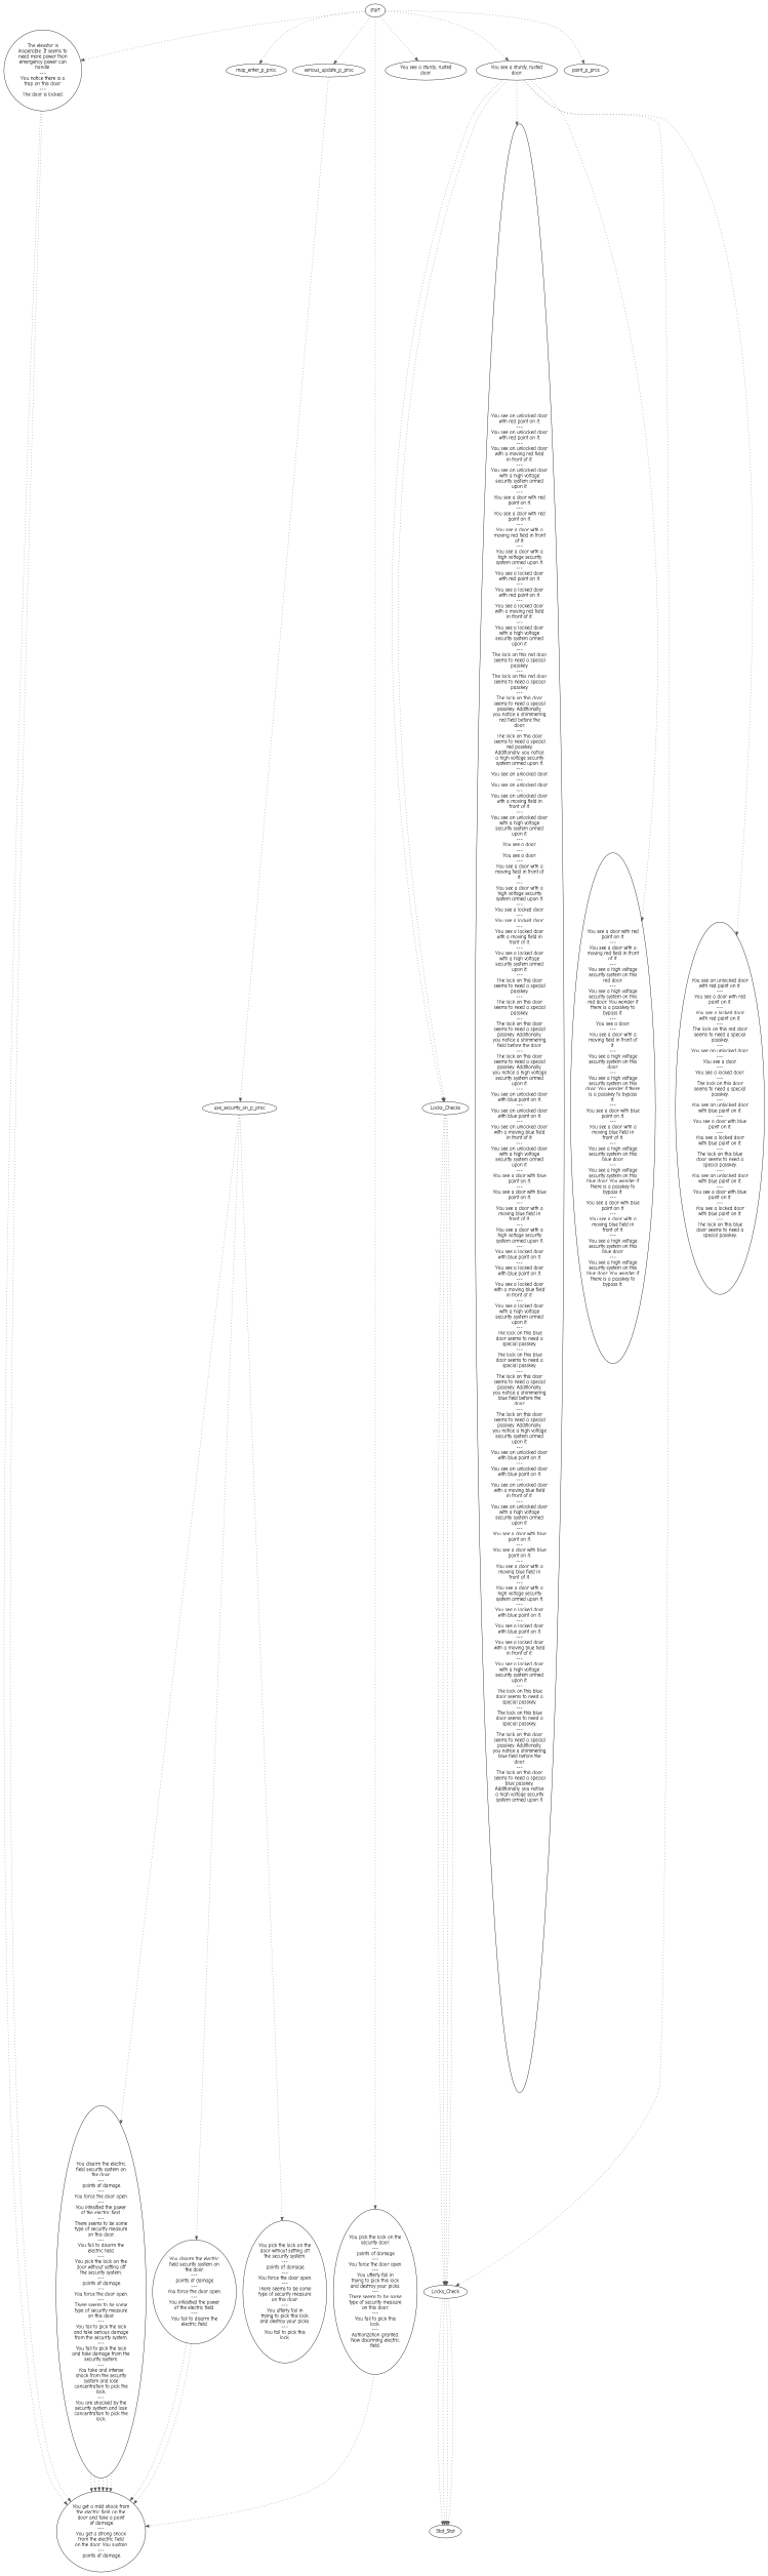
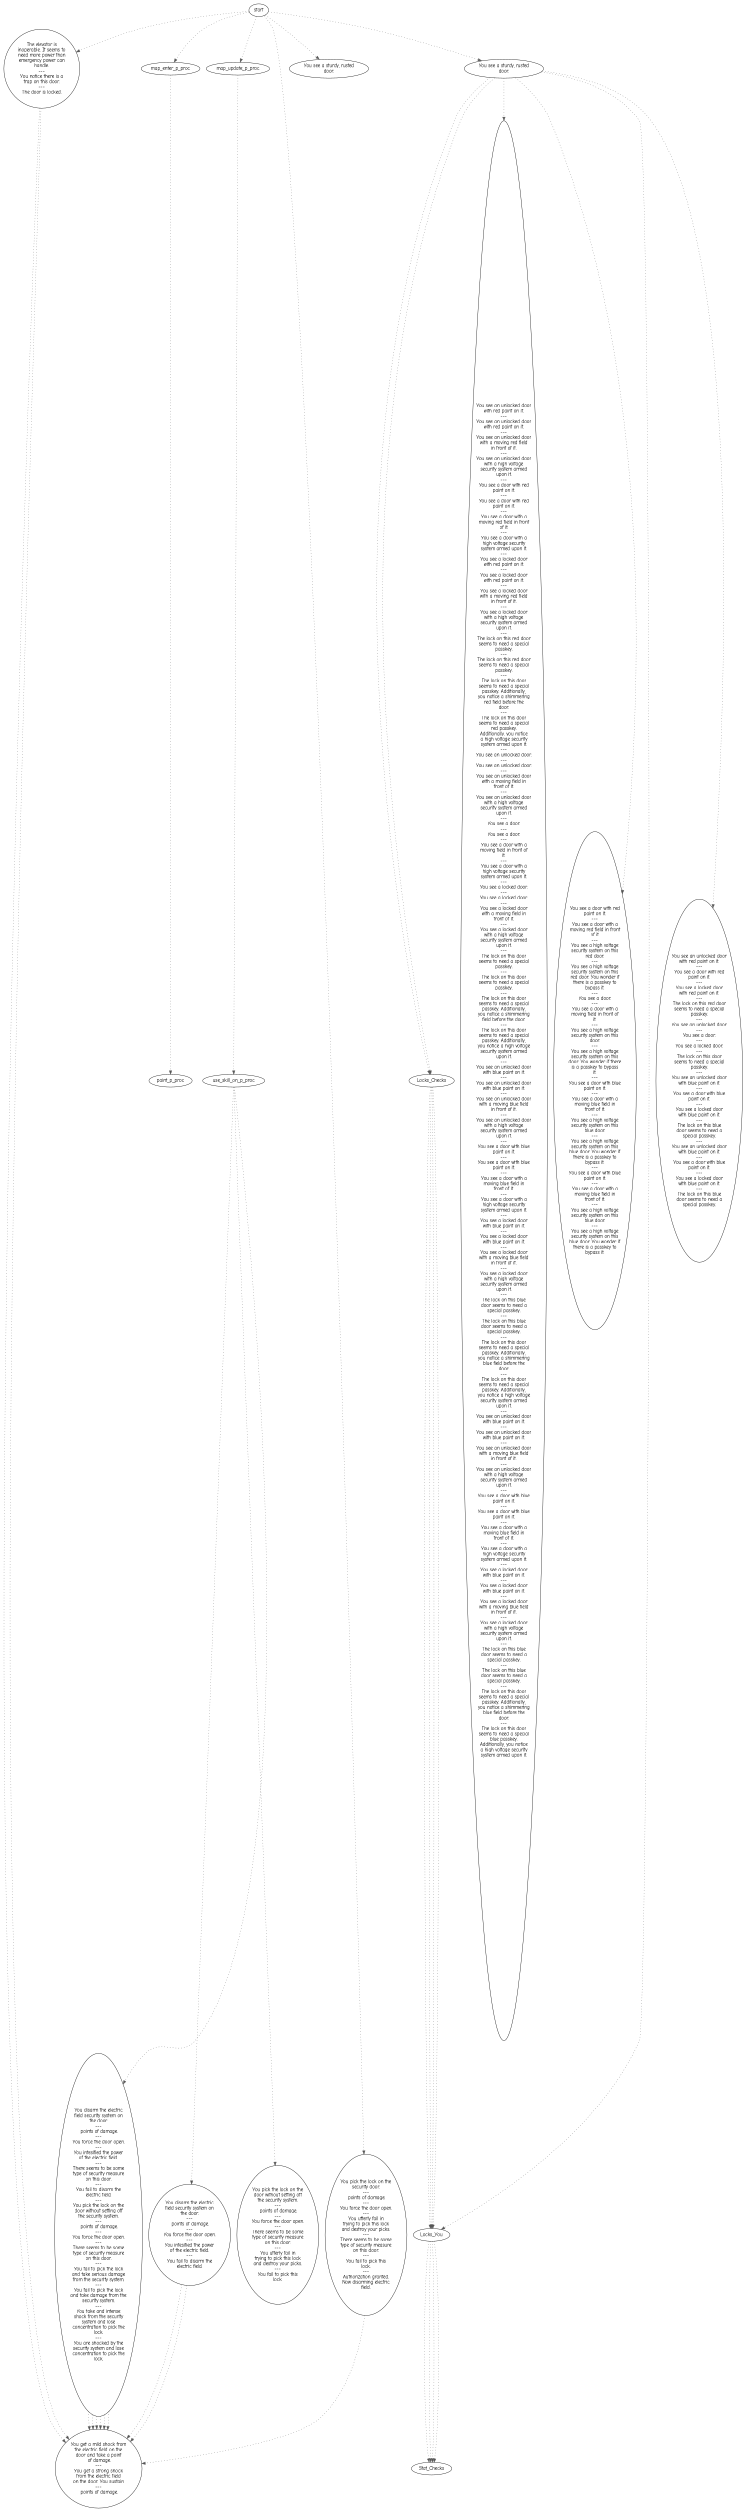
  digraph {
    fontname="Comic Neue"
    node [color="#000000" fillcolor="#FFFFFF" fontname="Comic Neue" style=filled]
    edge [color="#555555" fontname="Comic Neue" style=dotted]
    n1 [label="The elevator is\ninoperable. It seems to\nneed more power than\nemergency power can\nhandle.\n---\nYou notice there is a\ntrap on this door.\n---\nThe door is locked."]
    start
    map_enter_p_proc
-   map_update_p_proc [label=serious_update_p_proc]
+   map_update_p_proc
    n5 [label="You pick the lock on the\nsecurity door.\n---\n points of damage.\n---\nYou force the door open.\n---\nYou utterly fail in\ntrying to pick this lock\nand destroy your picks.\n---\nThere seems to be some\ntype of security measure\non this door.\n---\nYou fail to pick this\nlock.\n---\nAuthorization granted.\nNow disarming electric\nfield."]
    n6 [label="You see a sturdy, rusted\ndoor."]
    n7 [label="You see a sturdy, rusted\ndoor."]
    n8 [label=paint_p_proc]
    n9 [label="You get a mild shock from\nthe electric field on the\ndoor and take a point\n of damage.\n---\nYou get a strong shock\nfrom the electric field\non the door. You sustain\n---\n points of damage."]
-   use_skill_on_p_proc [label=use_security_on_p_proc]
+   use_skill_on_p_proc
    n11 [label=Locks_Checks]
    n12 [label="You see an unlocked door\nwith red paint on it.\n---\nYou see an unlocked door\nwith red paint on it.\n---\nYou see an unlocked door\nwith a moving red field\nin front of it.\n---\nYou see an unlocked door\nwith a high voltage\nsecurity system armed\nupon it.\n---\nYou see a door with red\npaint on it.\n---\nYou see a door with red\npaint on it.\n---\nYou see a door with a\nmoving red field in front\nof it.\n---\nYou see a door with a\nhigh voltage security\nsystem armed upon it.\n---\nYou see a locked door\nwith red paint on it.\n---\nYou see a locked door\nwith red paint on it.\n---\nYou see a locked door\nwith a moving red field\nin front of it.\n---\nYou see a locked door\nwith a high voltage\nsecurity system armed\nupon it.\n---\nThe lock on this red door\nseems to need a special\npasskey.\n---\nThe lock on this red door\nseems to need a special\npasskey.\n---\nThe lock on this door\nseems to need a special\npasskey. Additionally,\nyou notice a shimmering\nred field before the\ndoor.\n---\nThe lock on this door\nseems to need a special\nred passkey.\nAdditionally, you notice\na high voltage security\nsystem armed upon it.\n---\nYou see an unlocked door.\n---\nYou see an unlocked door.\n---\nYou see an unlocked door\nwith a moving field in\nfront of it.\n---\nYou see an unlocked door\nwith a high voltage\nsecurity system armed\nupon it.\n---\nYou see a door.\n---\nYou see a door.\n---\nYou see a door with a\nmoving field in front of\nit.\n---\nYou see a door with a\nhigh voltage security\nsystem armed upon it.\n---\nYou see a locked door.\n---\nYou see a locked door.\n---\nYou see a locked door\nwith a moving field in\nfront of it.\n---\nYou see a locked door\nwith a high voltage\nsecurity system armed\nupon it.\n---\nThe lock on this door\nseems to need a special\npasskey.\n---\nThe lock on this door\nseems to need a special\npasskey.\n---\nThe lock on this door\nseems to need a special\npasskey. Additionally,\nyou notice a shimmering\nfield before the door.\n---\nThe lock on this door\nseems to need a special\npasskey. Additionally,\nyou notice a high voltage\nsecurity system armed\nupon it.\n---\nYou see an unlocked door\nwith blue paint on it.\n---\nYou see an unlocked door\nwith blue paint on it.\n---\nYou see an unlocked door\nwith a moving blue field\nin front of it.\n---\nYou see an unlocked door\nwith a high voltage\nsecurity system armed\nupon it.\n---\nYou see a door with blue\npaint on it.\n---\nYou see a door with blue\npaint on it.\n---\nYou see a door with a\nmoving blue field in\nfront of it.\n---\nYou see a door with a\nhigh voltage security\nsystem armed upon it.\n---\nYou see a locked door\nwith blue paint on it.\n---\nYou see a locked door\nwith blue paint on it.\n---\nYou see a locked door\nwith a moving blue field\nin front of it.\n---\nYou see a locked door\nwith a high voltage\nsecurity system armed\nupon it.\n---\nThe lock on this blue\ndoor seems to need a\nspecial passkey.\n---\nThe lock on this blue\ndoor seems to need a\nspecial passkey.\n---\nThe lock on this door\nseems to need a special\npasskey. Additionally,\nyou notice a shimmering\nblue field before the\ndoor.\n---\nThe lock on this door\nseems to need a special\npasskey. Additionally,\nyou notice a high voltage\nsecurity system armed\nupon it.\n---\nYou see an unlocked door\nwith blue paint on it.\n---\nYou see an unlocked door\nwith blue paint on it.\n---\nYou see an unlocked door\nwith a moving blue field\nin front of it.\n---\nYou see an unlocked door\nwith a high voltage\nsecurity system armed\nupon it.\n---\nYou see a door with blue\npaint on it.\n---\nYou see a door with blue\npaint on it.\n---\nYou see a door with a\nmoving blue field in\nfront of it.\n---\nYou see a door with a\nhigh voltage security\nsystem armed upon it.\n---\nYou see a locked door\nwith blue paint on it.\n---\nYou see a locked door\nwith blue paint on it.\n---\nYou see a locked door\nwith a moving blue field\nin front of it.\n---\nYou see a locked door\nwith a high voltage\nsecurity system armed\nupon it.\n---\nThe lock on this blue\ndoor seems to need a\nspecial passkey.\n---\nThe lock on this blue\ndoor seems to need a\nspecial passkey.\n---\nThe lock on this door\nseems to need a special\npasskey. Additionally,\nyou notice a shimmering\nblue field before the\ndoor.\n---\nThe lock on this door\nseems to need a special\nblue passkey.\nAdditionally, you notice\na high voltage security\nsystem armed upon it."]
    n13 [label="You see a door with red\npaint on it.\n---\nYou see a door with a\nmoving red field in front\nof it.\n---\nYou see a high voltage\nsecurity system on this\nred door.\n---\nYou see a high voltage\nsecurity system on this\nred door. You wonder if\nthere is a passkey to\nbypass it.\n---\nYou see a door.\n---\nYou see a door with a\nmoving field in front of\nit.\n---\nYou see a high voltage\nsecurity system on this\ndoor.\n---\nYou see a high voltage\nsecurity system on this\ndoor. You wonder if there\nis a passkey to bypass\nit.\n---\nYou see a door with blue\npaint on it.\n---\nYou see a door with a\nmoving blue field in\nfront of it.\n---\nYou see a high voltage\nsecurity system on this\nblue door.\n---\nYou see a high voltage\nsecurity system on this\nblue door. You wonder if\nthere is a passkey to\nbypass it.\n---\nYou see a door with blue\npaint on it.\n---\nYou see a door with a\nmoving blue field in\nfront of it.\n---\nYou see a high voltage\nsecurity system on this\nblue door.\n---\nYou see a high voltage\nsecurity system on this\nblue door. You wonder if\nthere is a passkey to\nbypass it."]
-   Locks_Check
+   Locks_Check [label=Locks_You]
    n15 [label="You see an unlocked door\nwith red paint on it.\n---\nYou see a door with red\npaint on it.\n---\nYou see a locked door\nwith red paint on it.\n---\nThe lock on this red door\nseems to need a special\npasskey.\n---\nYou see an unlocked door.\n---\nYou see a door.\n---\nYou see a locked door.\n---\nThe lock on this door\nseems to need a special\npasskey.\n---\nYou see an unlocked door\nwith blue paint on it.\n---\nYou see a door with blue\npaint on it.\n---\nYou see a locked door\nwith blue paint on it.\n---\nThe lock on this blue\ndoor seems to need a\nspecial passkey.\n---\nYou see an unlocked door\nwith blue paint on it.\n---\nYou see a door with blue\npaint on it.\n---\nYou see a locked door\nwith blue paint on it.\n---\nThe lock on this blue\ndoor seems to need a\nspecial passkey."]
    n16 [label="You disarm the electric\nfield security system on\nthe door.\n---\n points of damage.\n---\nYou force the door open.\n---\nYou intesified the power\nof the electric field.\n---\nThere seems to be some\ntype of security measure\non this door.\n---\nYou fail to disarm the\nelectric field.\n---\nYou pick the lock on the\ndoor without setting off\nthe security system.\n---\n points of damage.\n---\nYou force the door open.\n---\nThere seems to be some\ntype of security measure\non this door.\n---\nYou fail to pick the lock\nand take serious damage\nfrom the security system.\n---\nYou fail to pick the lock\nand take damage from the\nsecurity system.\n---\nYou take and intense\nshock from the security\nsystem and lose\nconcentration to pick the\nlock.\n---\nYou are shocked by the\nsecurity system and lose\nconcentration to pick the\nlock."]
    n17 [label="You disarm the electric\nfield security system on\nthe door.\n---\n points of damage.\n---\nYou force the door open.\n---\nYou intesified the power\nof the electric field.\n---\nYou fail to disarm the\nelectric field."]
    n18 [label="You pick the lock on the\ndoor without setting off\nthe security system.\n---\n points of damage.\n---\nYou force the door open.\n---\nThere seems to be some\ntype of security measure\non this door.\n---\nYou utterly fail in\ntrying to pick this lock\nand destroy your picks.\n---\nYou fail to pick this\nlock."]
-   Stat_Checks [label=Stat_Stat]
+   Stat_Checks
    n1 -> n9
    n1 -> n9
    start -> n1
    start -> map_enter_p_proc
    start -> map_update_p_proc
    start -> n5
    start -> n6
    start -> n7
-   start -> n8
+   map_enter_p_proc -> n8
    map_update_p_proc -> use_skill_on_p_proc
    n5 -> n9
    n7 -> n11
    n7 -> n11
    n7 -> n12
    n7 -> n13
    n7 -> Locks_Check
    n7 -> n15
    use_skill_on_p_proc -> n16
    use_skill_on_p_proc -> n17
    use_skill_on_p_proc -> n18
    n11 -> Locks_Check
    n11 -> Locks_Check
    n11 -> Locks_Check
    n11 -> Locks_Check
    Locks_Check -> Stat_Checks
    Locks_Check -> Stat_Checks
    Locks_Check -> Stat_Checks
    Locks_Check -> Stat_Checks
    n16 -> n9
    n16 -> n9
    n16 -> n9
    n16 -> n9
    n16 -> n9
    n16 -> n9
    n17 -> n9
    n17 -> n9
  }
